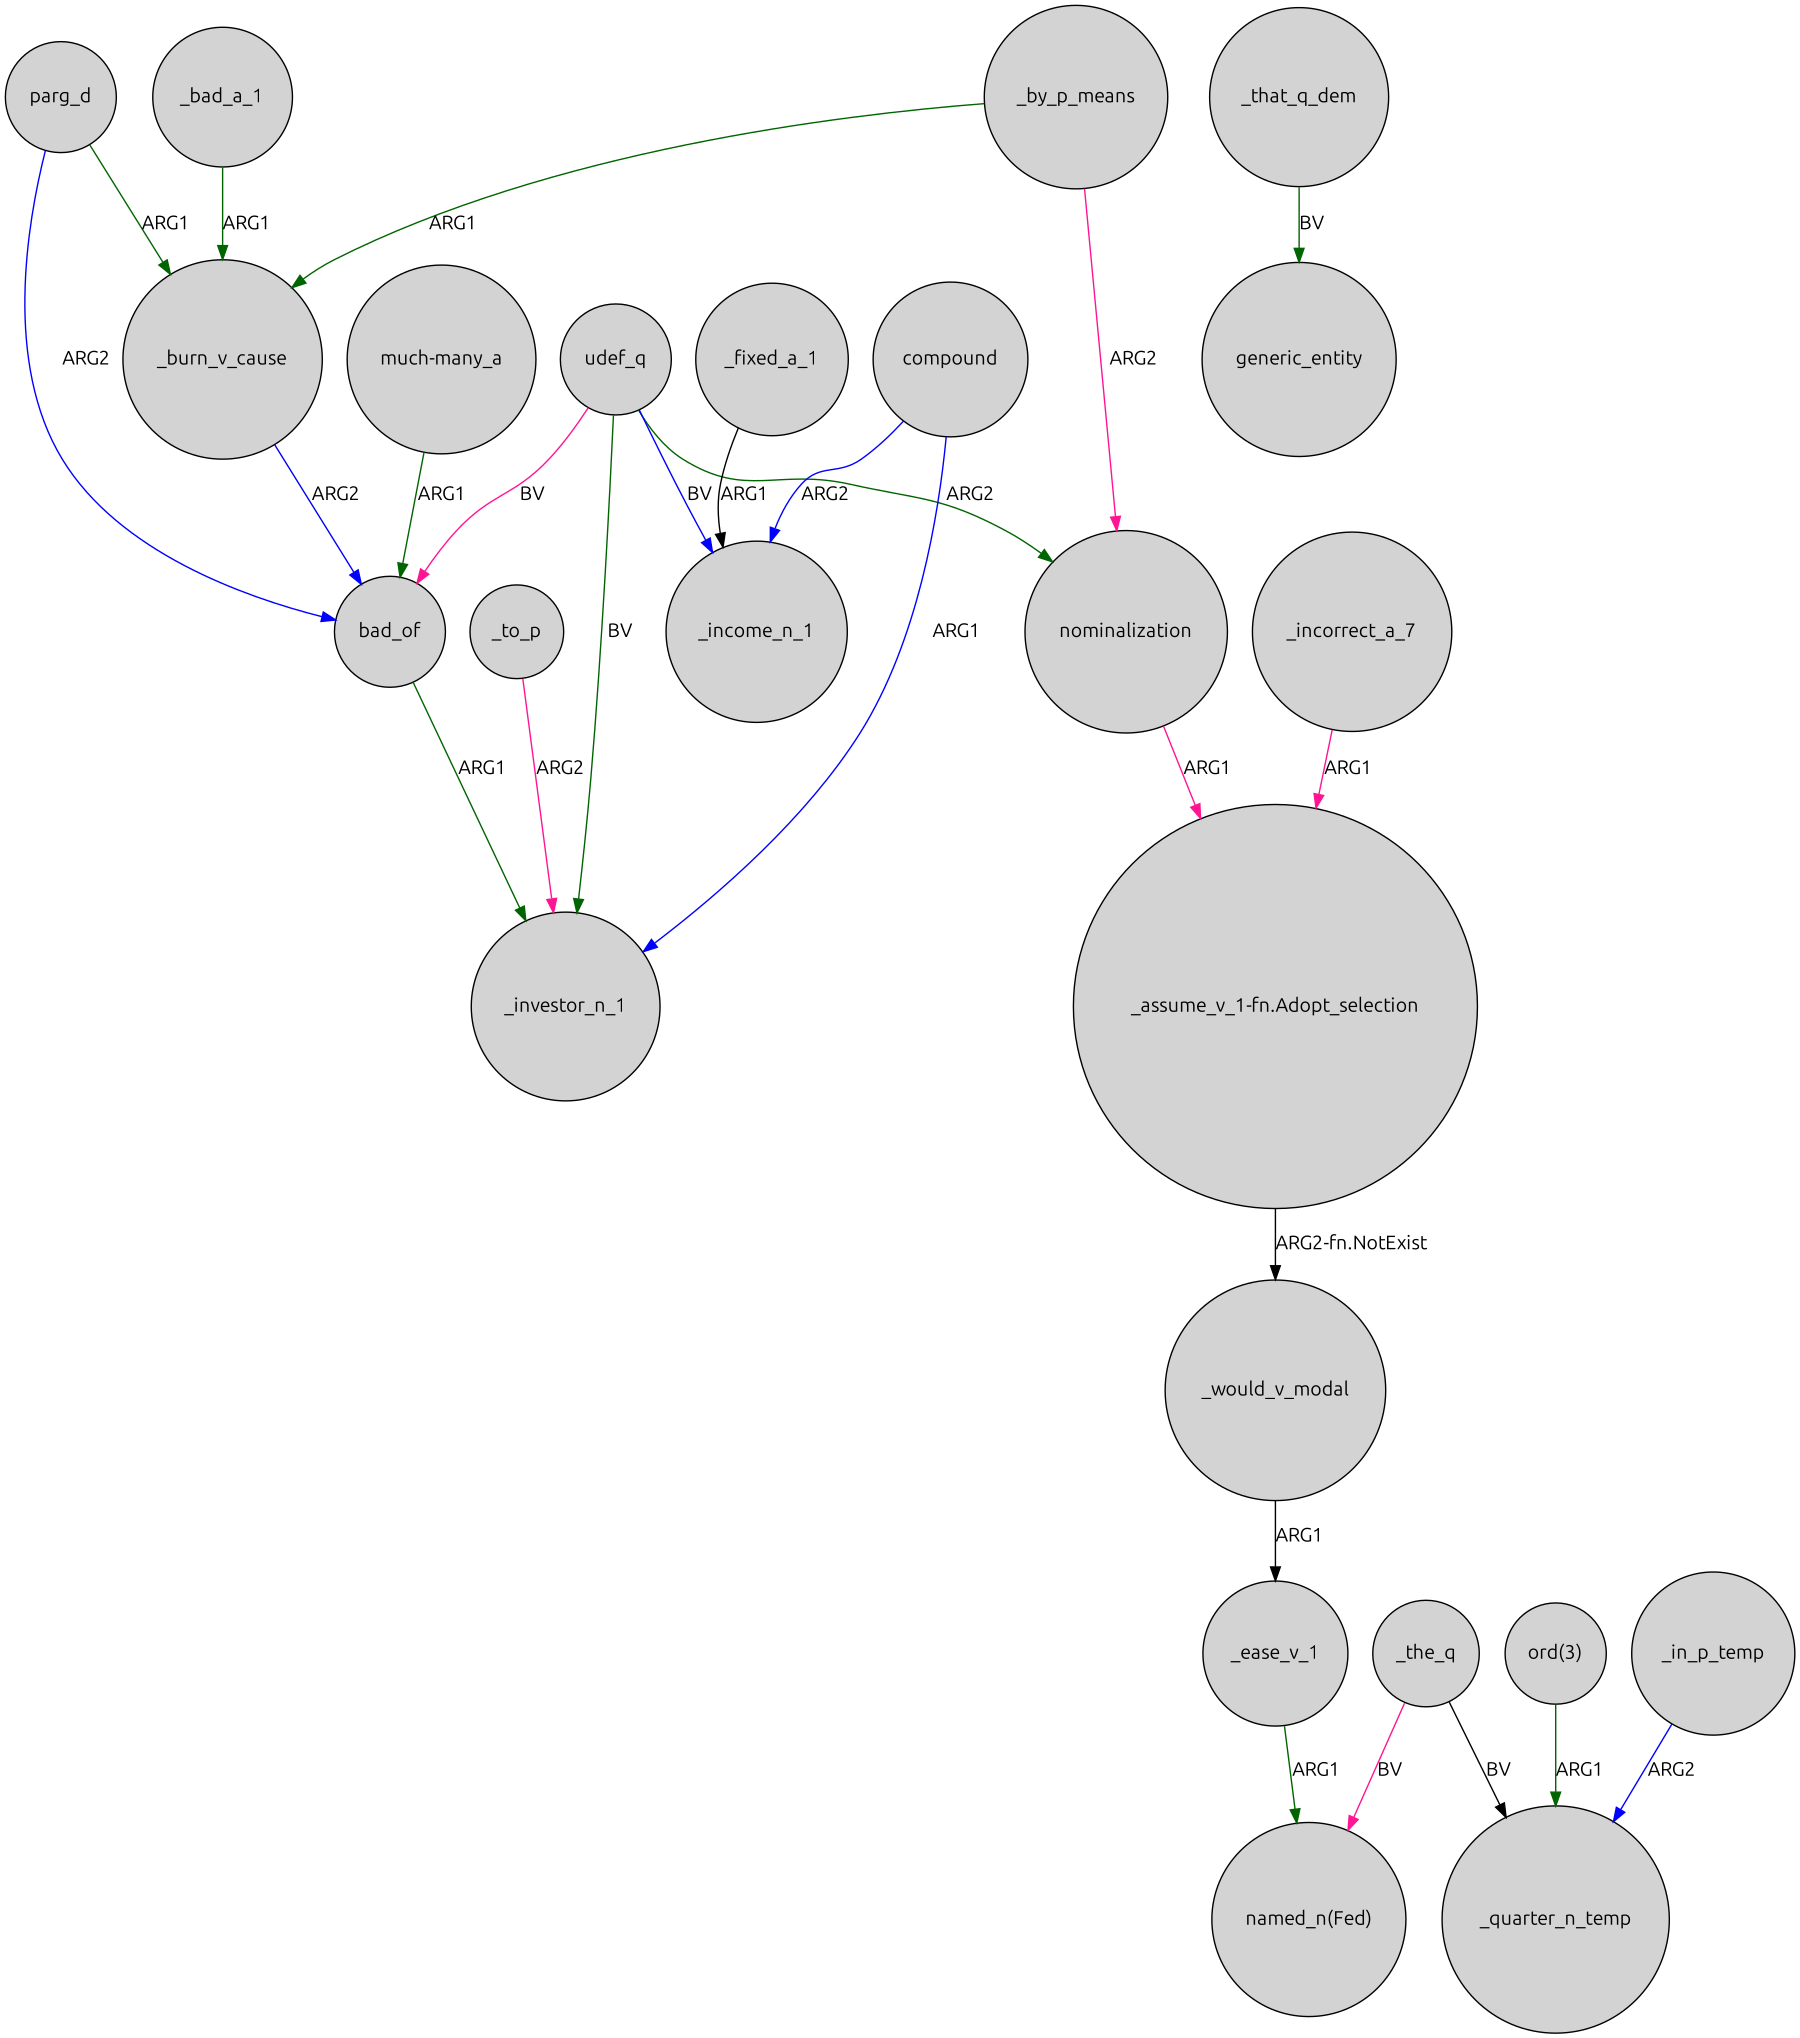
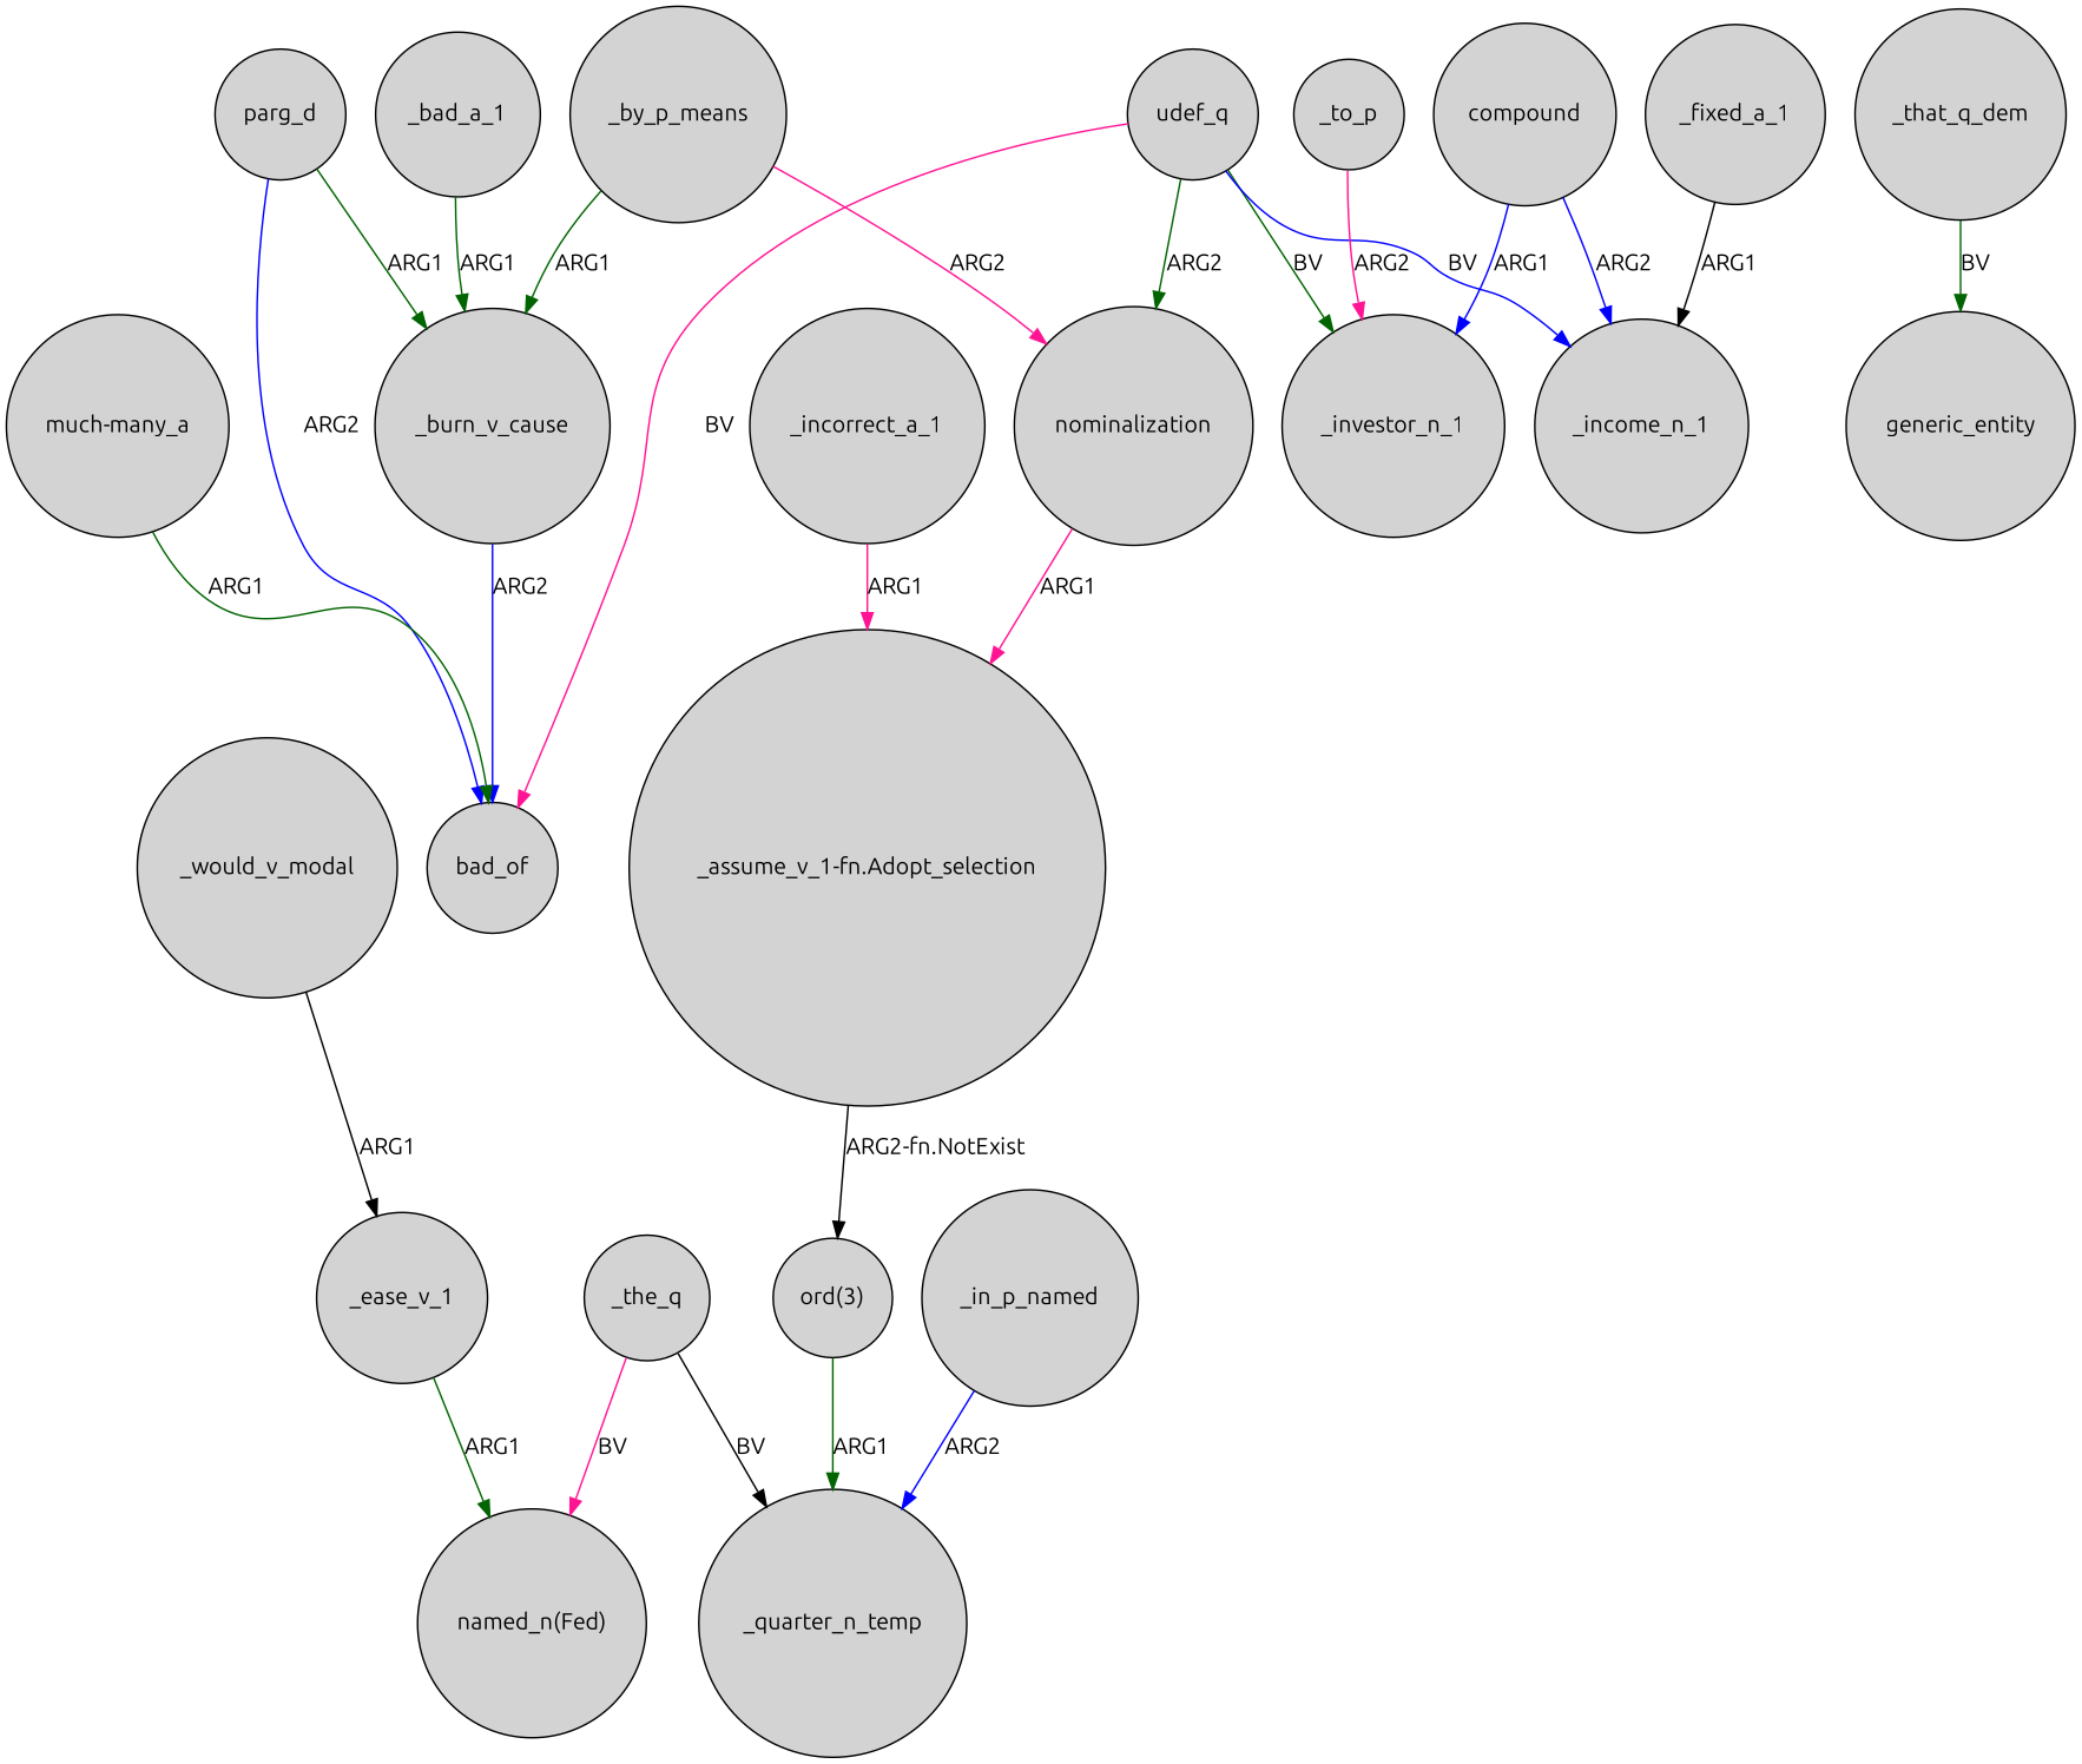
  digraph {
    fontname=Ubuntu
    node [fontname=Ubuntu shape=circle style=filled]
    edge [color=darkgreen fontname=Ubuntu]
    _the_q
    "named_n(Fed)"
    _quarter_n_temp
    n4 [label=bad_of]
    udef_q
    _investor_n_1
    nominalization
    _income_n_1
    "_assume_v_1-fn.Adopt_selection"
    _to_p
    _by_p_means
    _burn_v_cause
    _would_v_modal
    parg_d
    _that_q_dem
    generic_entity
    "much-many_a"
    _ease_v_1
    _bad_a_1
-   _in_p_temp
+   _in_p_temp [label=_in_p_named]
    compound
    "ord(3)"
-   _incorrect_a_1 [label=_incorrect_a_7]
+   _incorrect_a_1
    _fixed_a_1
    _the_q -> "named_n(Fed)" [color=deeppink label=BV]
    _the_q -> _quarter_n_temp [color=black label=BV]
-   n4 -> _investor_n_1 [label=ARG1]
    udef_q -> n4 [color=deeppink label=BV]
    udef_q -> _investor_n_1 [label=BV]
    udef_q -> nominalization [label=ARG2]
    udef_q -> _income_n_1 [color=blue label=BV]
    nominalization -> "_assume_v_1-fn.Adopt_selection" [color=deeppink label=ARG1]
-   "_assume_v_1-fn.Adopt_selection" -> _would_v_modal [color=black label="ARG2-fn.NotExist"]
+   "_assume_v_1-fn.Adopt_selection" -> "ord(3)" [color=black label="ARG2-fn.NotExist"]
    _to_p -> _investor_n_1 [color=deeppink label=ARG2]
    _by_p_means -> nominalization [color=deeppink label=ARG2]
    _by_p_means -> _burn_v_cause [label=ARG1]
    _burn_v_cause -> n4 [color=blue label=ARG2]
    _would_v_modal -> _ease_v_1 [color=black label=ARG1]
    parg_d -> n4 [color=blue label=ARG2]
    parg_d -> _burn_v_cause [label=ARG1]
    _that_q_dem -> generic_entity [label=BV]
    "much-many_a" -> n4 [label=ARG1]
    _ease_v_1 -> "named_n(Fed)" [label=ARG1]
    _bad_a_1 -> _burn_v_cause [label=ARG1]
    _in_p_temp -> _quarter_n_temp [color=blue label=ARG2]
    compound -> _investor_n_1 [color=blue label=ARG1]
    compound -> _income_n_1 [color=blue label=ARG2]
    "ord(3)" -> _quarter_n_temp [label=ARG1]
    _incorrect_a_1 -> "_assume_v_1-fn.Adopt_selection" [color=deeppink label=ARG1]
    _fixed_a_1 -> _income_n_1 [color=black label=ARG1]
  }
